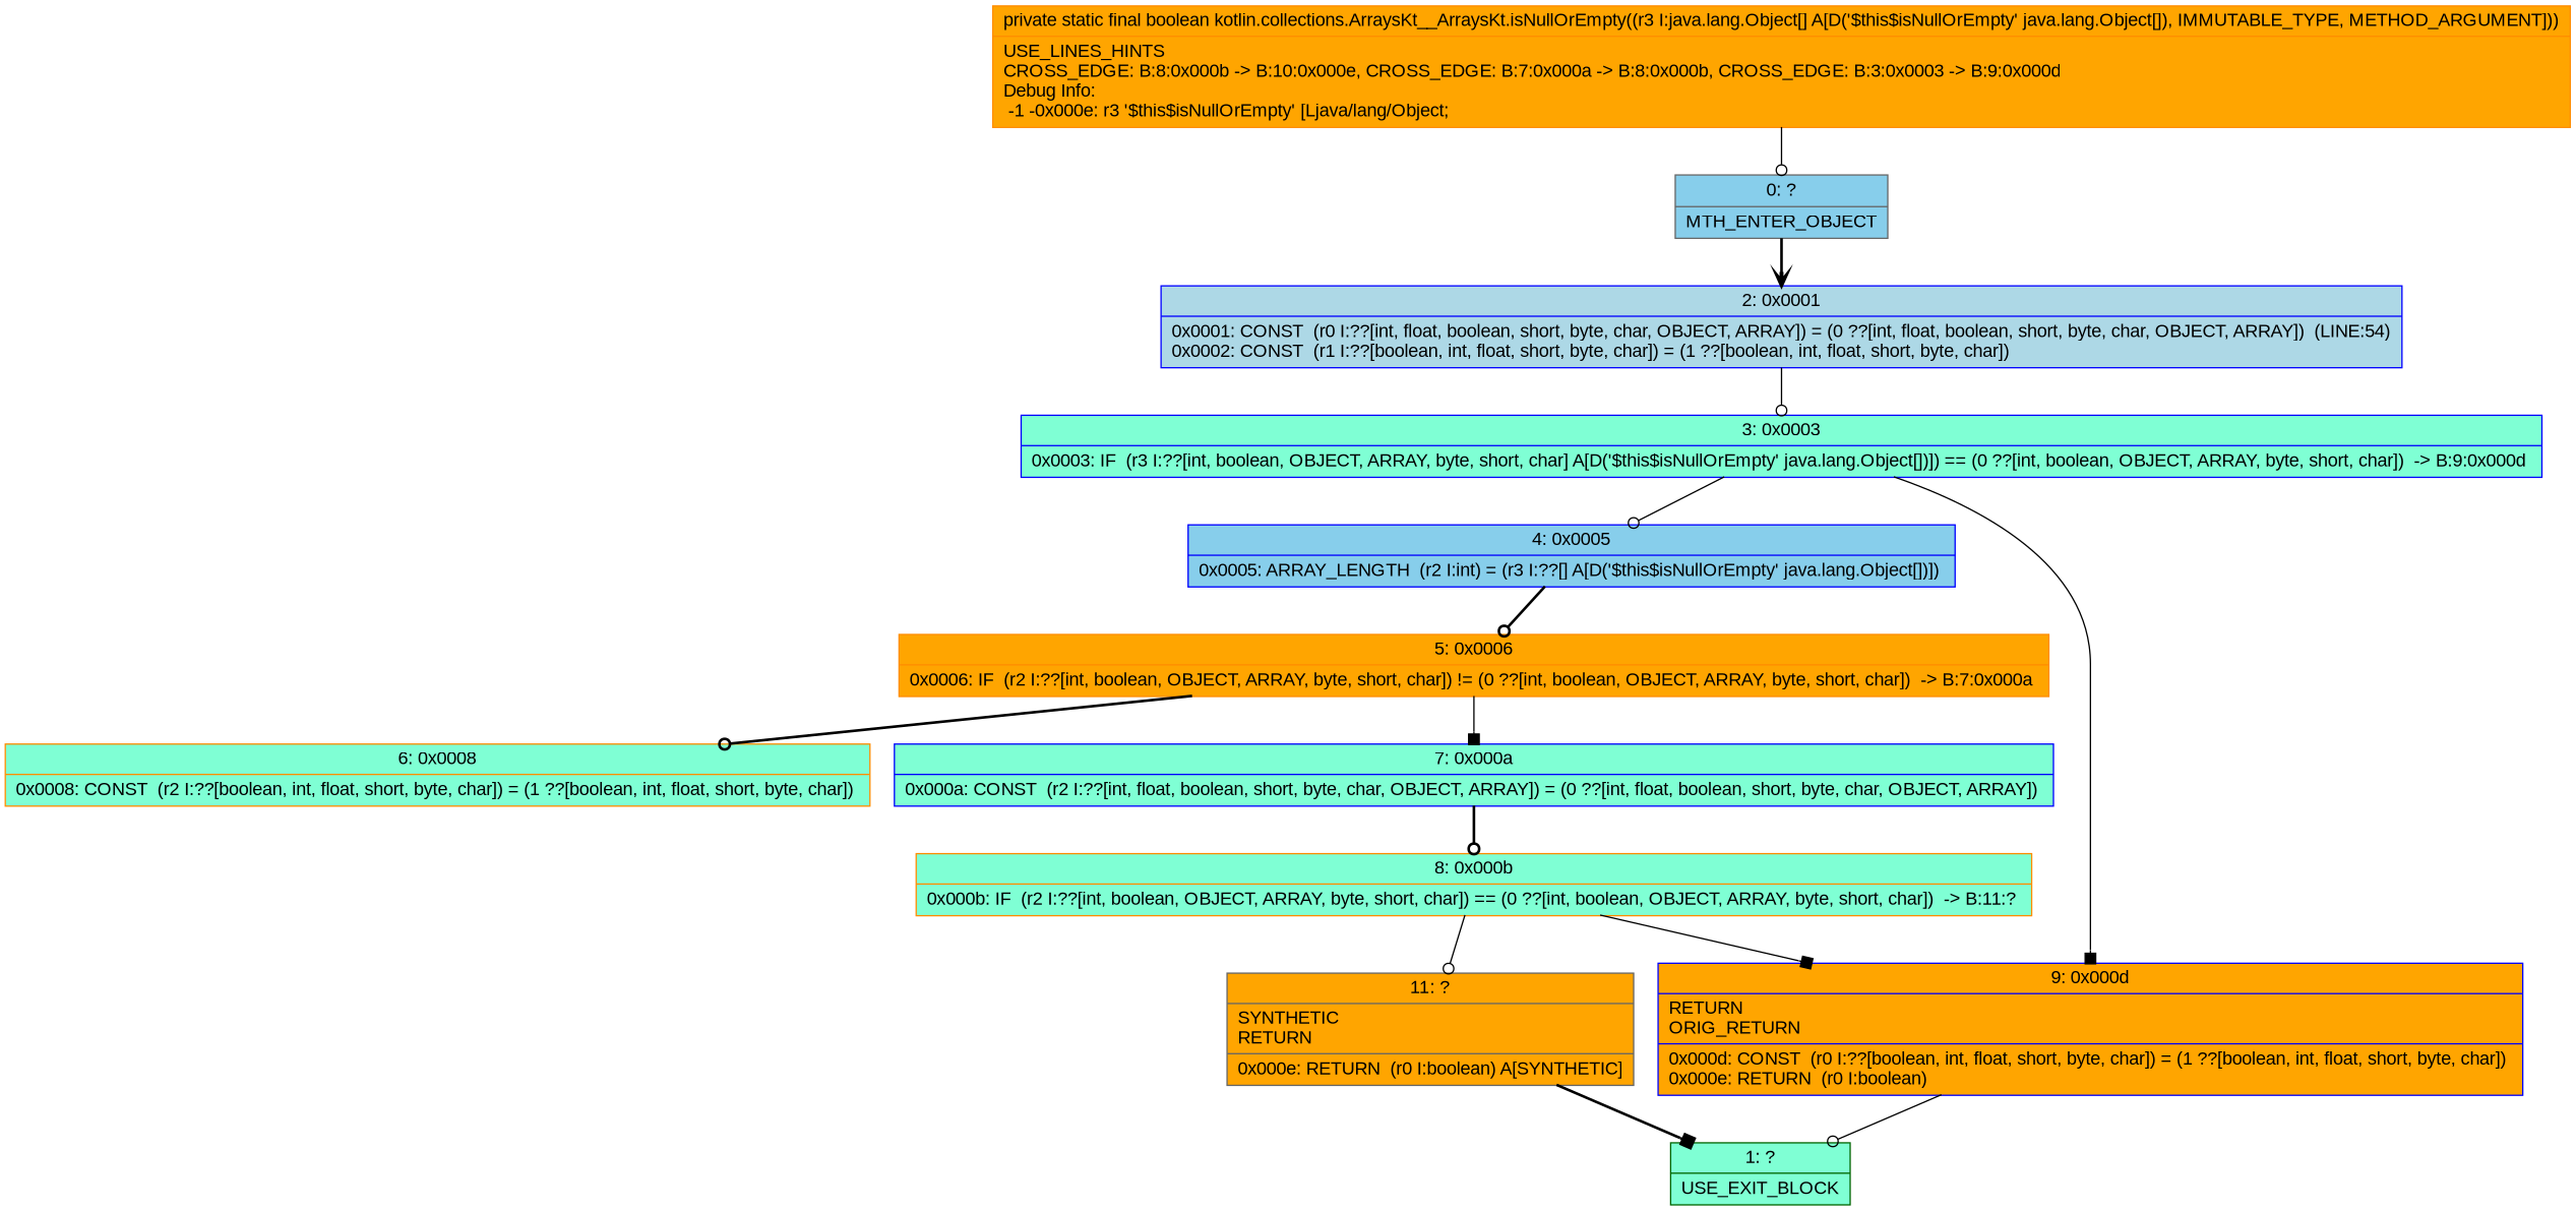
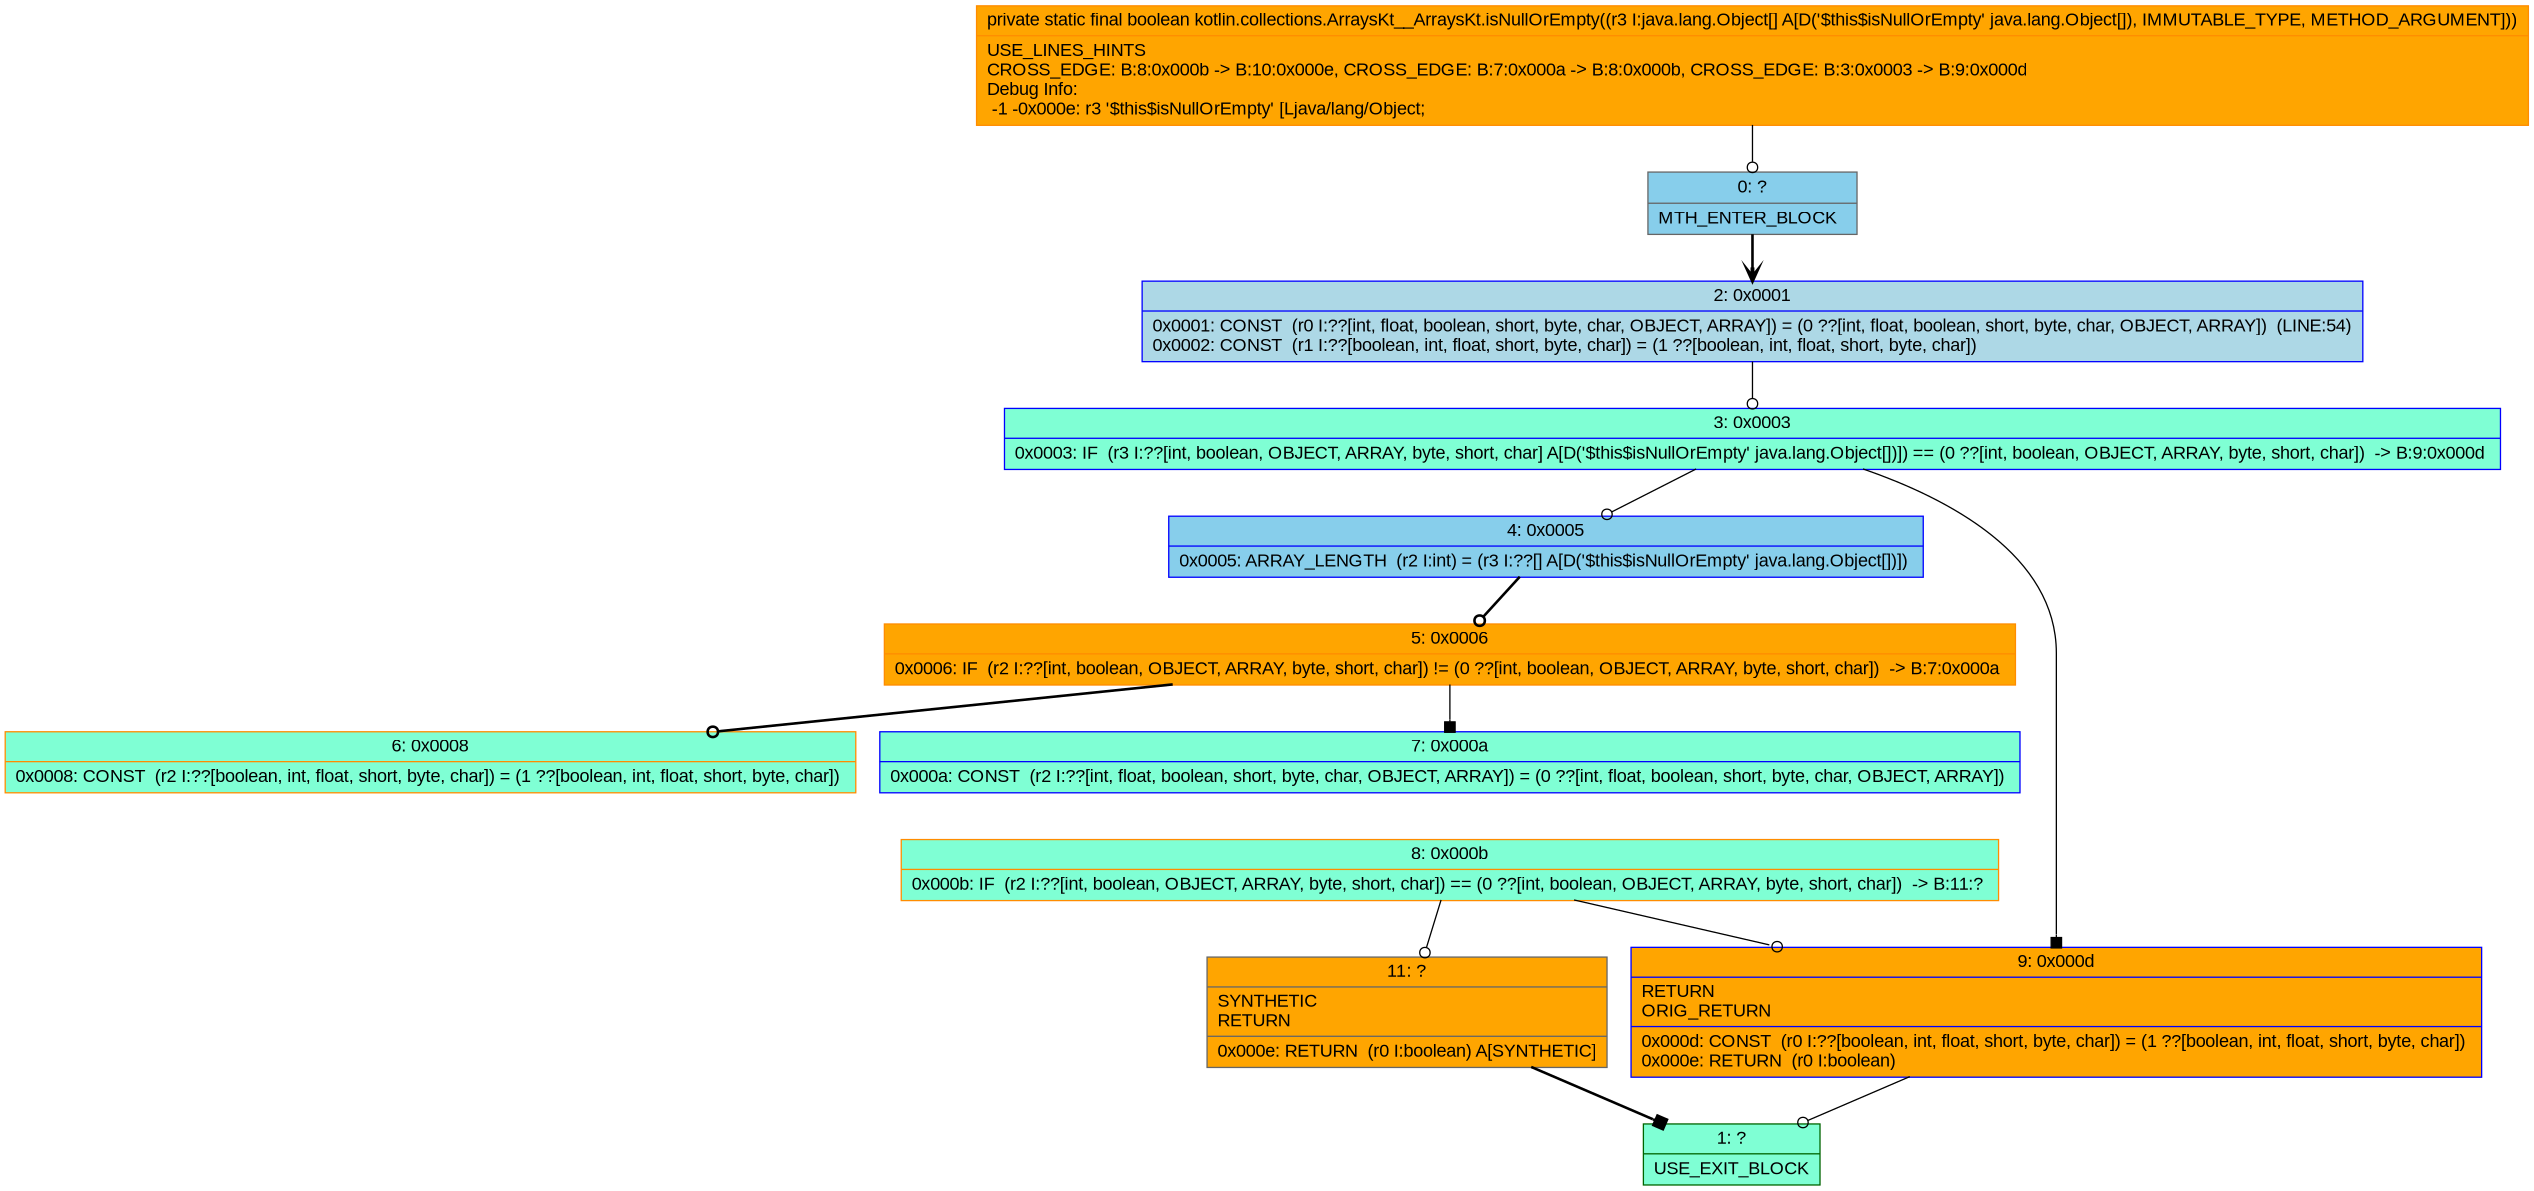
  digraph {
    fontname="Liberation Sans"
    node [color=blue fillcolor=aquamarine fontname="Liberation Sans" shape=record style=filled]
    edge [arrowhead=odot fontname="Liberation Sans" style=solid]
-   n1 [color=gray40 fillcolor=skyblue label="{0\:\ ?|MTH_ENTER_OBJECT\l}"]
+   n1 [color=gray40 fillcolor=skyblue label="{0\:\ ?|MTH_ENTER_BLOCK\l}"]
    n2 [fillcolor=lightblue label="{2\:\ 0x0001|0x0001: CONST  (r0 I:??[int, float, boolean, short, byte, char, OBJECT, ARRAY]) = (0 ??[int, float, boolean, short, byte, char, OBJECT, ARRAY])  (LINE:54)\l0x0002: CONST  (r1 I:??[boolean, int, float, short, byte, char]) = (1 ??[boolean, int, float, short, byte, char]) \l}"]
    n3 [label="{3\:\ 0x0003|0x0003: IF  (r3 I:??[int, boolean, OBJECT, ARRAY, byte, short, char] A[D('$this$isNullOrEmpty' java.lang.Object[])]) == (0 ??[int, boolean, OBJECT, ARRAY, byte, short, char])  \-\> B:9:0x000d \l}"]
    n4 [fillcolor=skyblue label="{4\:\ 0x0005|0x0005: ARRAY_LENGTH  (r2 I:int) = (r3 I:??[] A[D('$this$isNullOrEmpty' java.lang.Object[])]) \l}"]
    n5 [fillcolor=orange label="{9\:\ 0x000d|RETURN\lORIG_RETURN\l|0x000d: CONST  (r0 I:??[boolean, int, float, short, byte, char]) = (1 ??[boolean, int, float, short, byte, char]) \l0x000e: RETURN  (r0 I:boolean) \l}"]
    n6 [color=darkorange fillcolor=orange label="{5\:\ 0x0006|0x0006: IF  (r2 I:??[int, boolean, OBJECT, ARRAY, byte, short, char]) != (0 ??[int, boolean, OBJECT, ARRAY, byte, short, char])  \-\> B:7:0x000a \l}"]
    n7 [color=darkgreen label="{1\:\ ?|USE_EXIT_BLOCK\l}"]
    n8 [color=darkorange label="{6\:\ 0x0008|0x0008: CONST  (r2 I:??[boolean, int, float, short, byte, char]) = (1 ??[boolean, int, float, short, byte, char]) \l}"]
    n9 [label="{7\:\ 0x000a|0x000a: CONST  (r2 I:??[int, float, boolean, short, byte, char, OBJECT, ARRAY]) = (0 ??[int, float, boolean, short, byte, char, OBJECT, ARRAY]) \l}"]
    n10 [color=darkorange label="{8\:\ 0x000b|0x000b: IF  (r2 I:??[int, boolean, OBJECT, ARRAY, byte, short, char]) == (0 ??[int, boolean, OBJECT, ARRAY, byte, short, char])  \-\> B:11:? \l}"]
    n11 [color=gray40 fillcolor=orange label="{11\:\ ?|SYNTHETIC\lRETURN\l|0x000e: RETURN  (r0 I:boolean) A[SYNTHETIC]\l}"]
    n12 [color=darkorange fillcolor=orange label="{private static final boolean kotlin.collections.ArraysKt__ArraysKt.isNullOrEmpty((r3 I:java.lang.Object[] A[D('$this$isNullOrEmpty' java.lang.Object[]), IMMUTABLE_TYPE, METHOD_ARGUMENT]))  | USE_LINES_HINTS\lCROSS_EDGE: B:8:0x000b \-\> B:10:0x000e, CROSS_EDGE: B:7:0x000a \-\> B:8:0x000b, CROSS_EDGE: B:3:0x0003 \-\> B:9:0x000d\lDebug Info:\l  \-1 \-0x000e: r3 '$this$isNullOrEmpty' [Ljava\/lang\/Object;\l}"]
    n1 -> n2 [arrowhead=vee style=bold]
    n2 -> n3
    n3 -> n4
    n3 -> n5 [arrowhead=box]
    n4 -> n6 [style=bold]
    n5 -> n7
    n6 -> n8 [style=bold]
    n6 -> n9 [arrowhead=box]
-   n9 -> n10 [style=bold]
-   n10 -> n5 [arrowhead=box]
+   n10 -> n5
    n10 -> n11
    n11 -> n7 [arrowhead=box style=bold]
    n12 -> n1
  }
